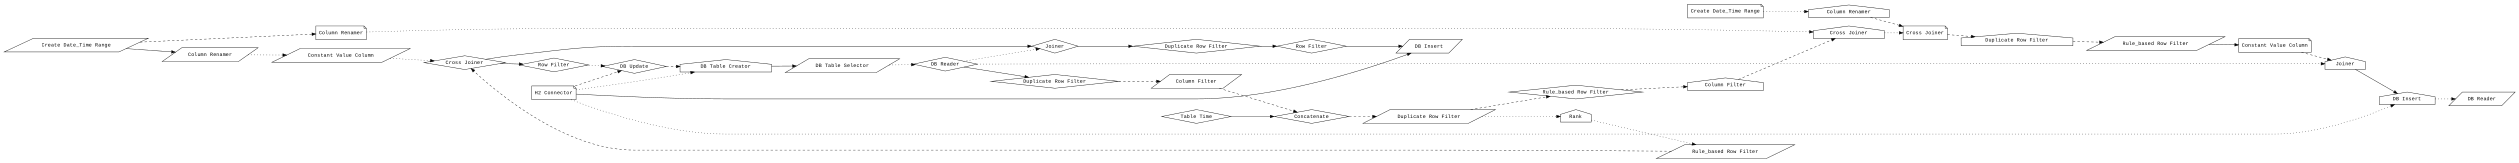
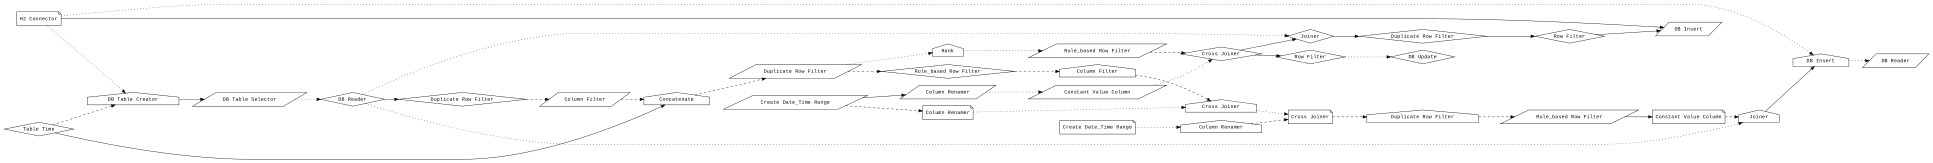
  digraph {
    fontname="Liberation Mono"
    rankdir=LR
    node [fontname="Liberation Mono" shape=parallelogram]
    edge [fontname="Liberation Mono" style=dashed]
    n1 [label="Create Date_Time Range"]
    n2 [label="Column Renamer"]
    n3 [label="Column Renamer" shape=note]
    n4 [label="Constant Value Column"]
    n5 [label="Cross Joiner" shape=house]
    n6 [label="Create Date_Time Range" shape=note]
    n7 [label="Column Renamer" shape=house]
    n8 [label="Cross Joiner" shape=note]
    n9 [label="Constant Value Column" shape=note]
    n10 [label=Joiner shape=house]
    n11 [label="DB Insert" shape=house]
    n12 [label="Duplicate Row Filter" shape=house]
    n13 [label="Rule_based Row Filter"]
    n14 [label="Column Filter" shape=house]
    n15 [label="Rule_based Row Filter" shape=diamond]
    n16 [label="Column Filter"]
-   n17 [label=Concatenate shape=diamond]
+   n17 [label=Concatenate shape=house]
    n18 [label="Duplicate Row Filter"]
    n19 [label="Rule_based Row Filter"]
    n20 [label="Cross Joiner" shape=diamond]
    n21 [label=Joiner shape=diamond]
    n22 [label="Row Filter" shape=diamond]
    n23 [label="Duplicate Row Filter" shape=diamond]
    n24 [label="DB Update" shape=diamond]
    n25 [label=Rank shape=house]
    n26 [label="DB Table Selector"]
    n27 [label="DB Reader" shape=diamond]
    n28 [label="Duplicate Row Filter" shape=diamond]
    n29 [label="DB Reader"]
    n30 [label="DB Insert"]
    n31 [label="Row Filter" shape=diamond]
    n32 [label="Table Time" shape=diamond]
    n33 [label="DB Table Creator" shape=house]
    n34 [label="H2 Connector" shape=note]
    n1 -> n2 [style=solid]
    n1 -> n3
    n2 -> n4 [style=dotted]
    n3 -> n5 [style=dotted]
    n4 -> n20 [style=dotted]
    n5 -> n8 [style=dotted]
    n6 -> n7 [style=dotted]
    n7 -> n8
    n8 -> n12
    n9 -> n10
    n10 -> n11 [style=solid]
    n11 -> n29 [style=dotted]
    n12 -> n13
    n13 -> n9 [style=solid]
    n14 -> n5
    n15 -> n14
    n16 -> n17
    n17 -> n18
    n18 -> n15
    n18 -> n25 [style=dotted]
    n19 -> n20
    n20 -> n21 [style=solid]
    n20 -> n22 [style=solid]
    n21 -> n23 [style=solid]
    n22 -> n24 [style=dotted]
    n23 -> n31 [style=solid]
    n25 -> n19 [style=dotted]
    n26 -> n27 [style=dotted]
    n27 -> n10 [style=dotted]
    n27 -> n21 [style=dotted]
    n27 -> n28 [style=solid]
    n28 -> n16
    n31 -> n30 [style=solid]
    n32 -> n17 [style=solid]
-   n24 -> n33
+   n32 -> n33
    n33 -> n26 [style=solid]
    n34 -> n11 [style=dotted]
-   n34 -> n24
    n34 -> n30 [style=solid]
    n34 -> n33 [style=dotted]
  }
